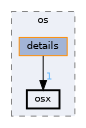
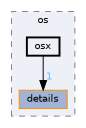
  digraph {
    compound=true
    node [fontname=Helvetica fontsize=10 shape=box]
    n1 [color=darkorange fillcolor="#a2b4d6" height=0.2 label=details style=filled width=0.4]
    n2 [color=black fillcolor="#edf0f7" height=0.2 label=osx style="filled,bold" width=0.4]
    subgraph cluster_1 {
      bgcolor="#edf0f7"
      fontname=Helvetica
      fontsize=10
      label=os
      pencolor=grey50
      style="filled,dashed"
      n1
      n2
    }
-   n1 -> n2 [color=black fontcolor=steelblue1 fontname=Helvetica fontsize=10 headlabel=1 labeldistance=1.5 labelfontname=Helvetica labelfontsize=10]
+   n2 -> n1 [color=black fontcolor=steelblue1 fontname=Helvetica fontsize=10 headlabel=1 labeldistance=1.5 labelfontname=Helvetica labelfontsize=10]
  }
